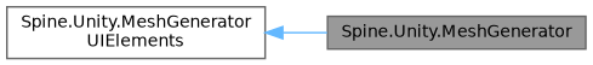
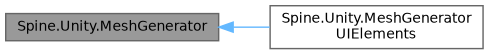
  digraph {
    rankdir=LR
    node [color=gray40 fontname=Helvetica fontsize=10 shape=box style=filled]
    n1 [fillcolor=grey60 fontcolor=black height=0.2 label="Spine.Unity.MeshGenerator" width=0.4]
    n2 [fillcolor=white height=0.2 label="Spine.Unity.MeshGenerator\lUIElements" width=0.4]
-   n2 -> n1 [color=steelblue1 dir=back fontname=Helvetica fontsize=10 labelfontname=Helvetica labelfontsize=10 style=solid]
+   n1 -> n2 [color=steelblue1 dir=back fontname=Helvetica fontsize=10 labelfontname=Helvetica labelfontsize=10 style=solid]
  }
